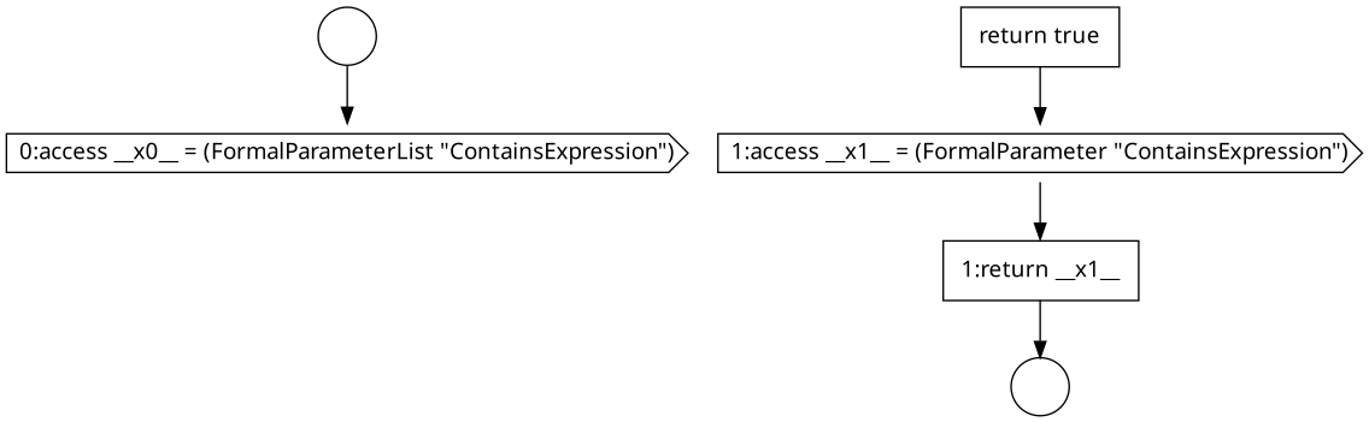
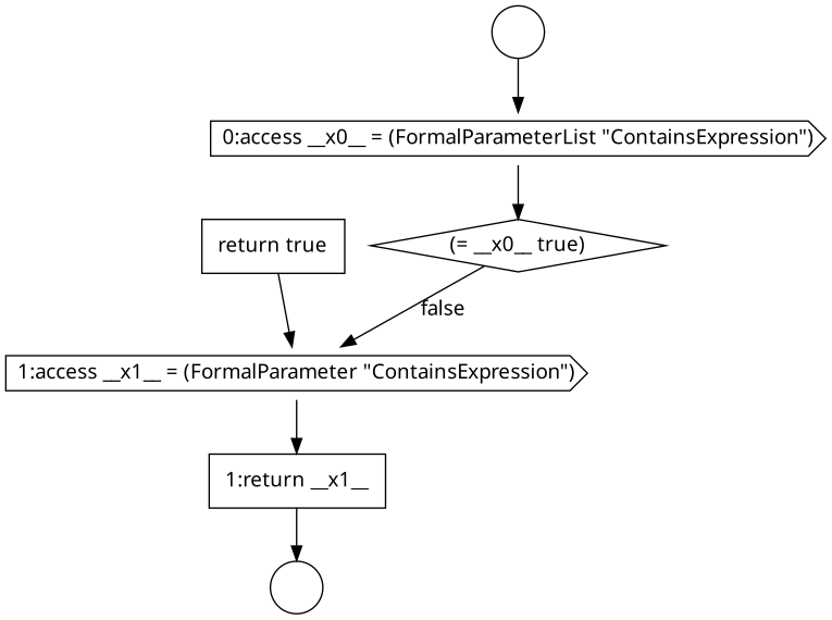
  digraph {
    fontname="Noto Sans"
    node [color=black fillcolor=white fontname="Noto Sans" shape=cds style=filled]
    edge [color=black fontname="Noto Sans"]
    n1 [label=<<font color="black">0:access __x0__ = (FormalParameterList &quot;ContainsExpression&quot;)</font>>]
+   n2 [label=<<font color="black">(= __x0__ true)</font>> shape=diamond]
    n3 [label=<<font color="black">1:access __x1__ = (FormalParameter &quot;ContainsExpression&quot;)</font>>]
    n4 [label=<<font color="black">     <table border="0" cellborder="1" cellspacing="0" cellpadding="10">       <tr><td align="left">1:return __x1__</td></tr>     </table>   </font>> margin=0 shape=none]
    n5 [label=<<font color="black">     <table border="0" cellborder="1" cellspacing="0" cellpadding="10">       <tr><td align="left">return true</td></tr>     </table>   </font>> margin=0 shape=none]
    n6 [label=" " shape=circle]
    n7 [label=" " shape=circle]
+   n1 -> n2
+   n2 -> n3 [label=<<font color="black">false</font>>]
    n3 -> n4
    n4 -> n7
    n5 -> n3
    n6 -> n1
  }
